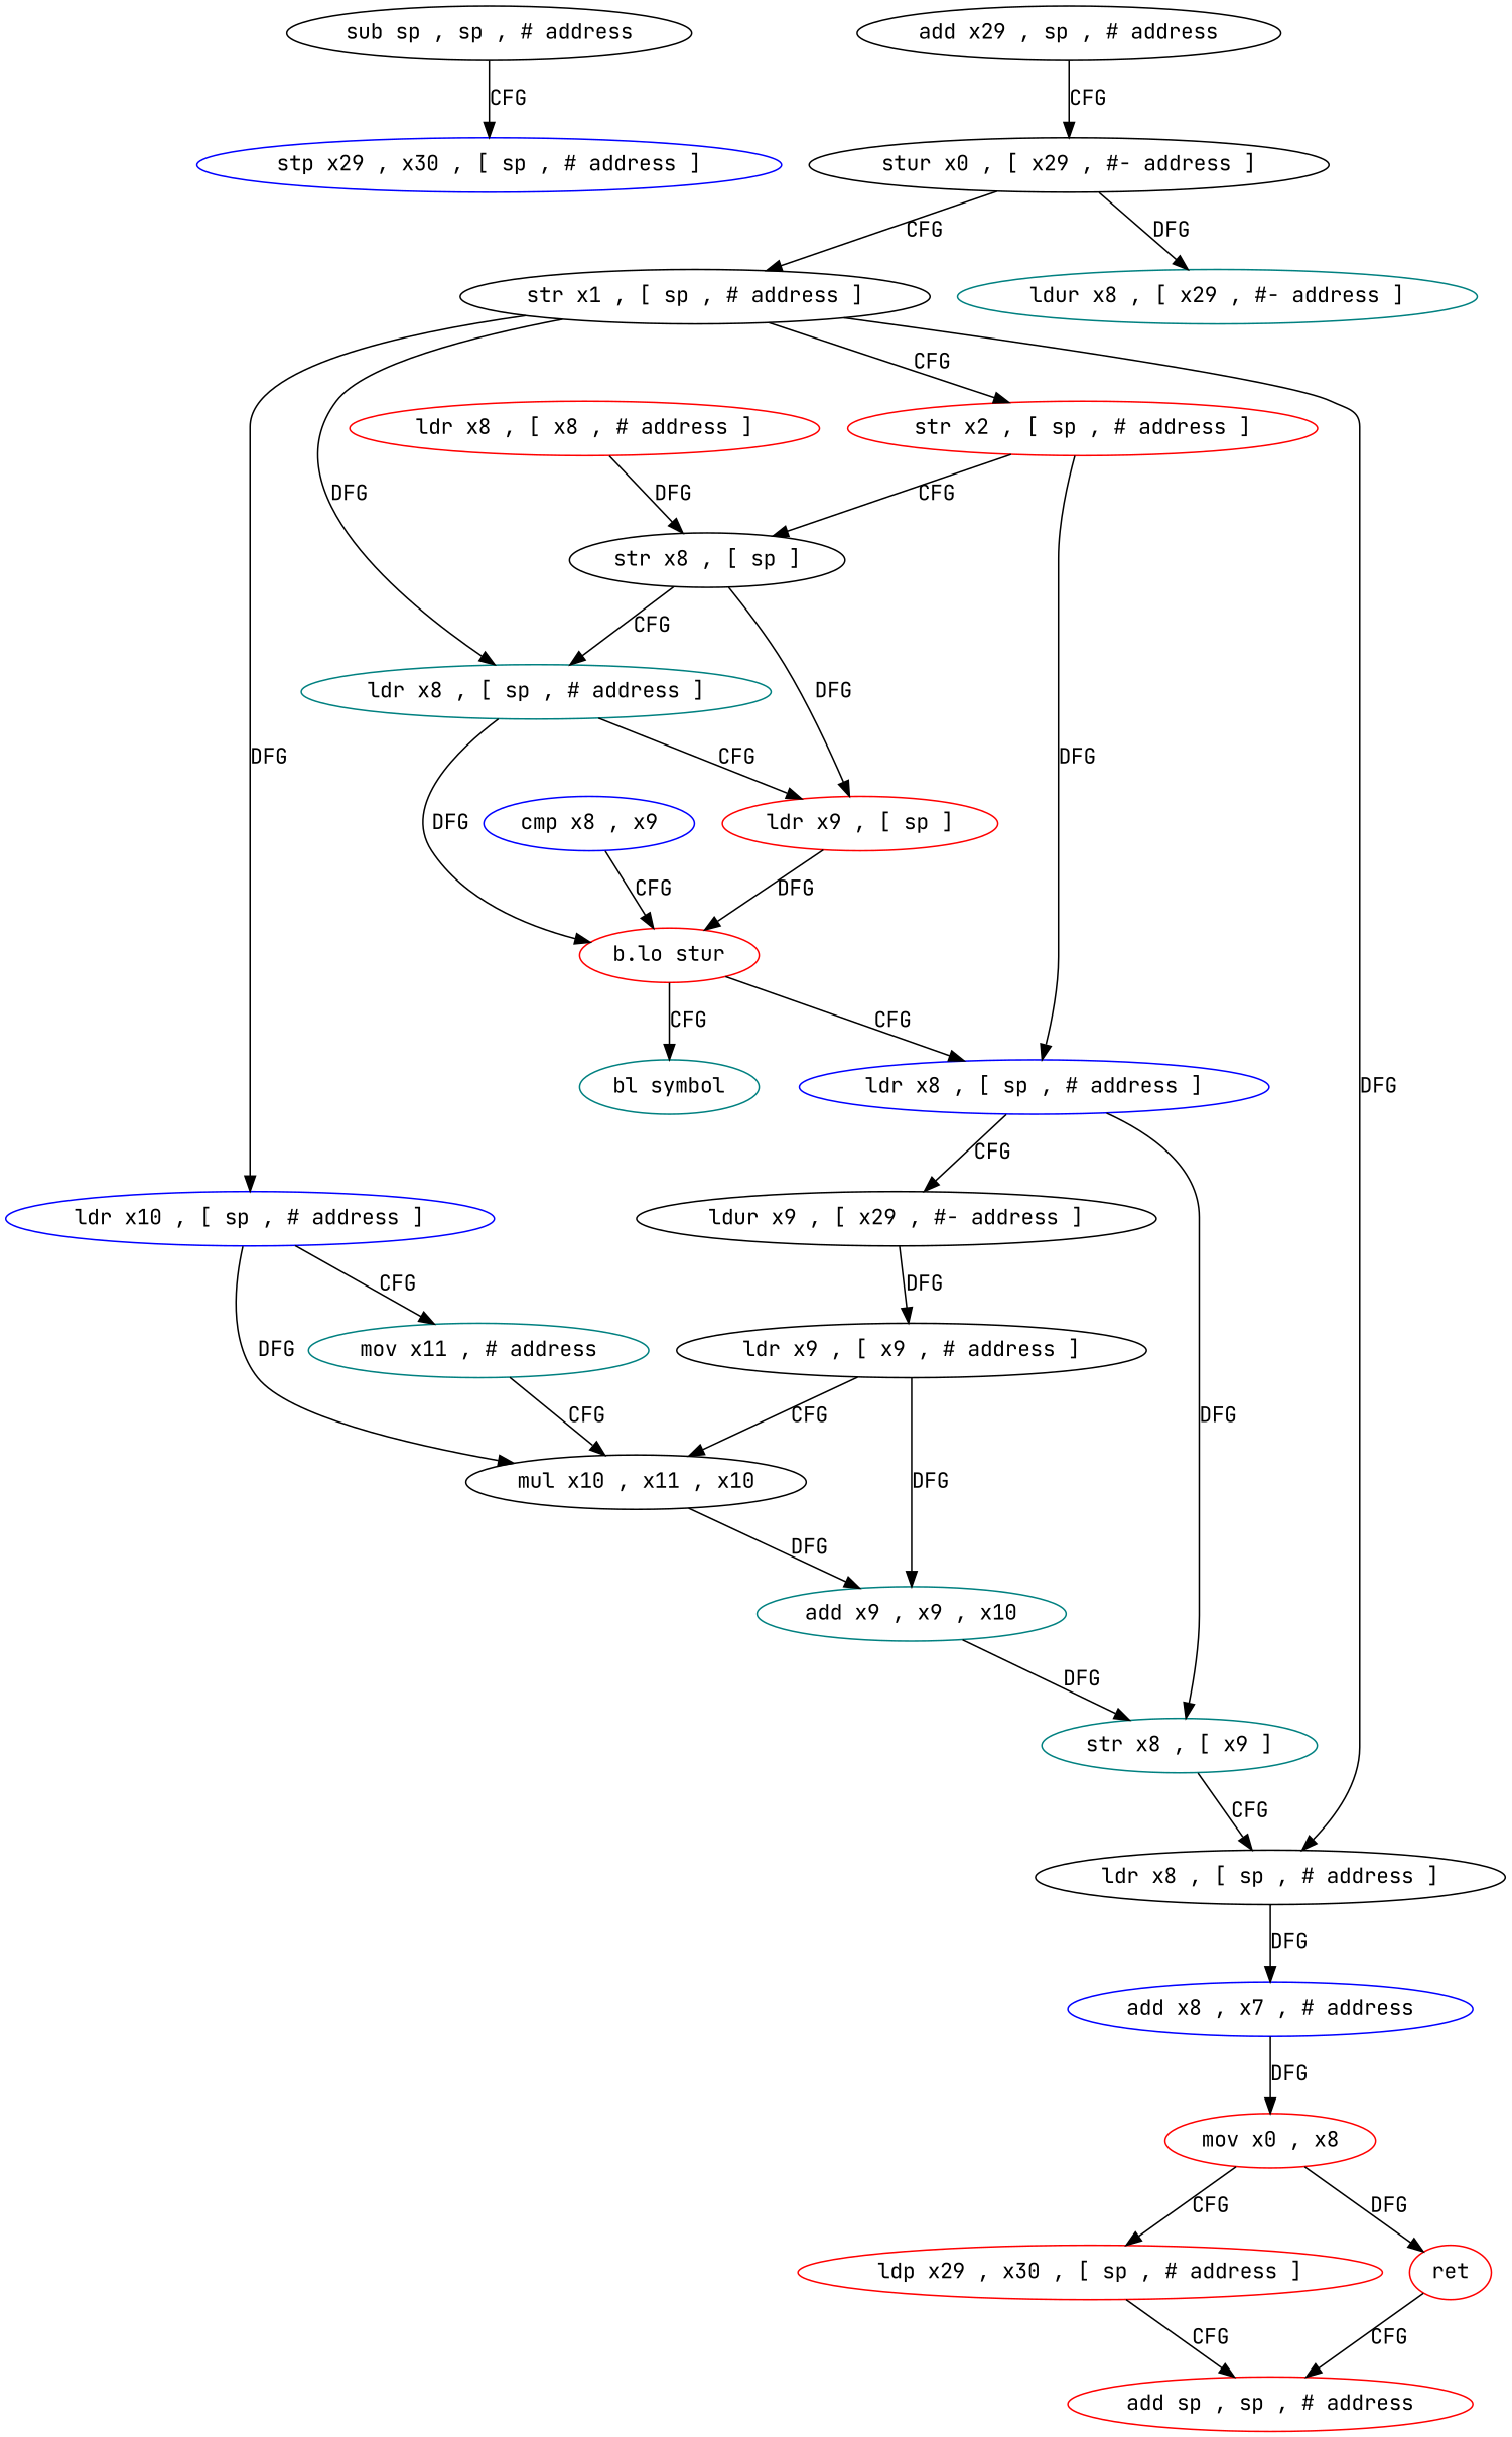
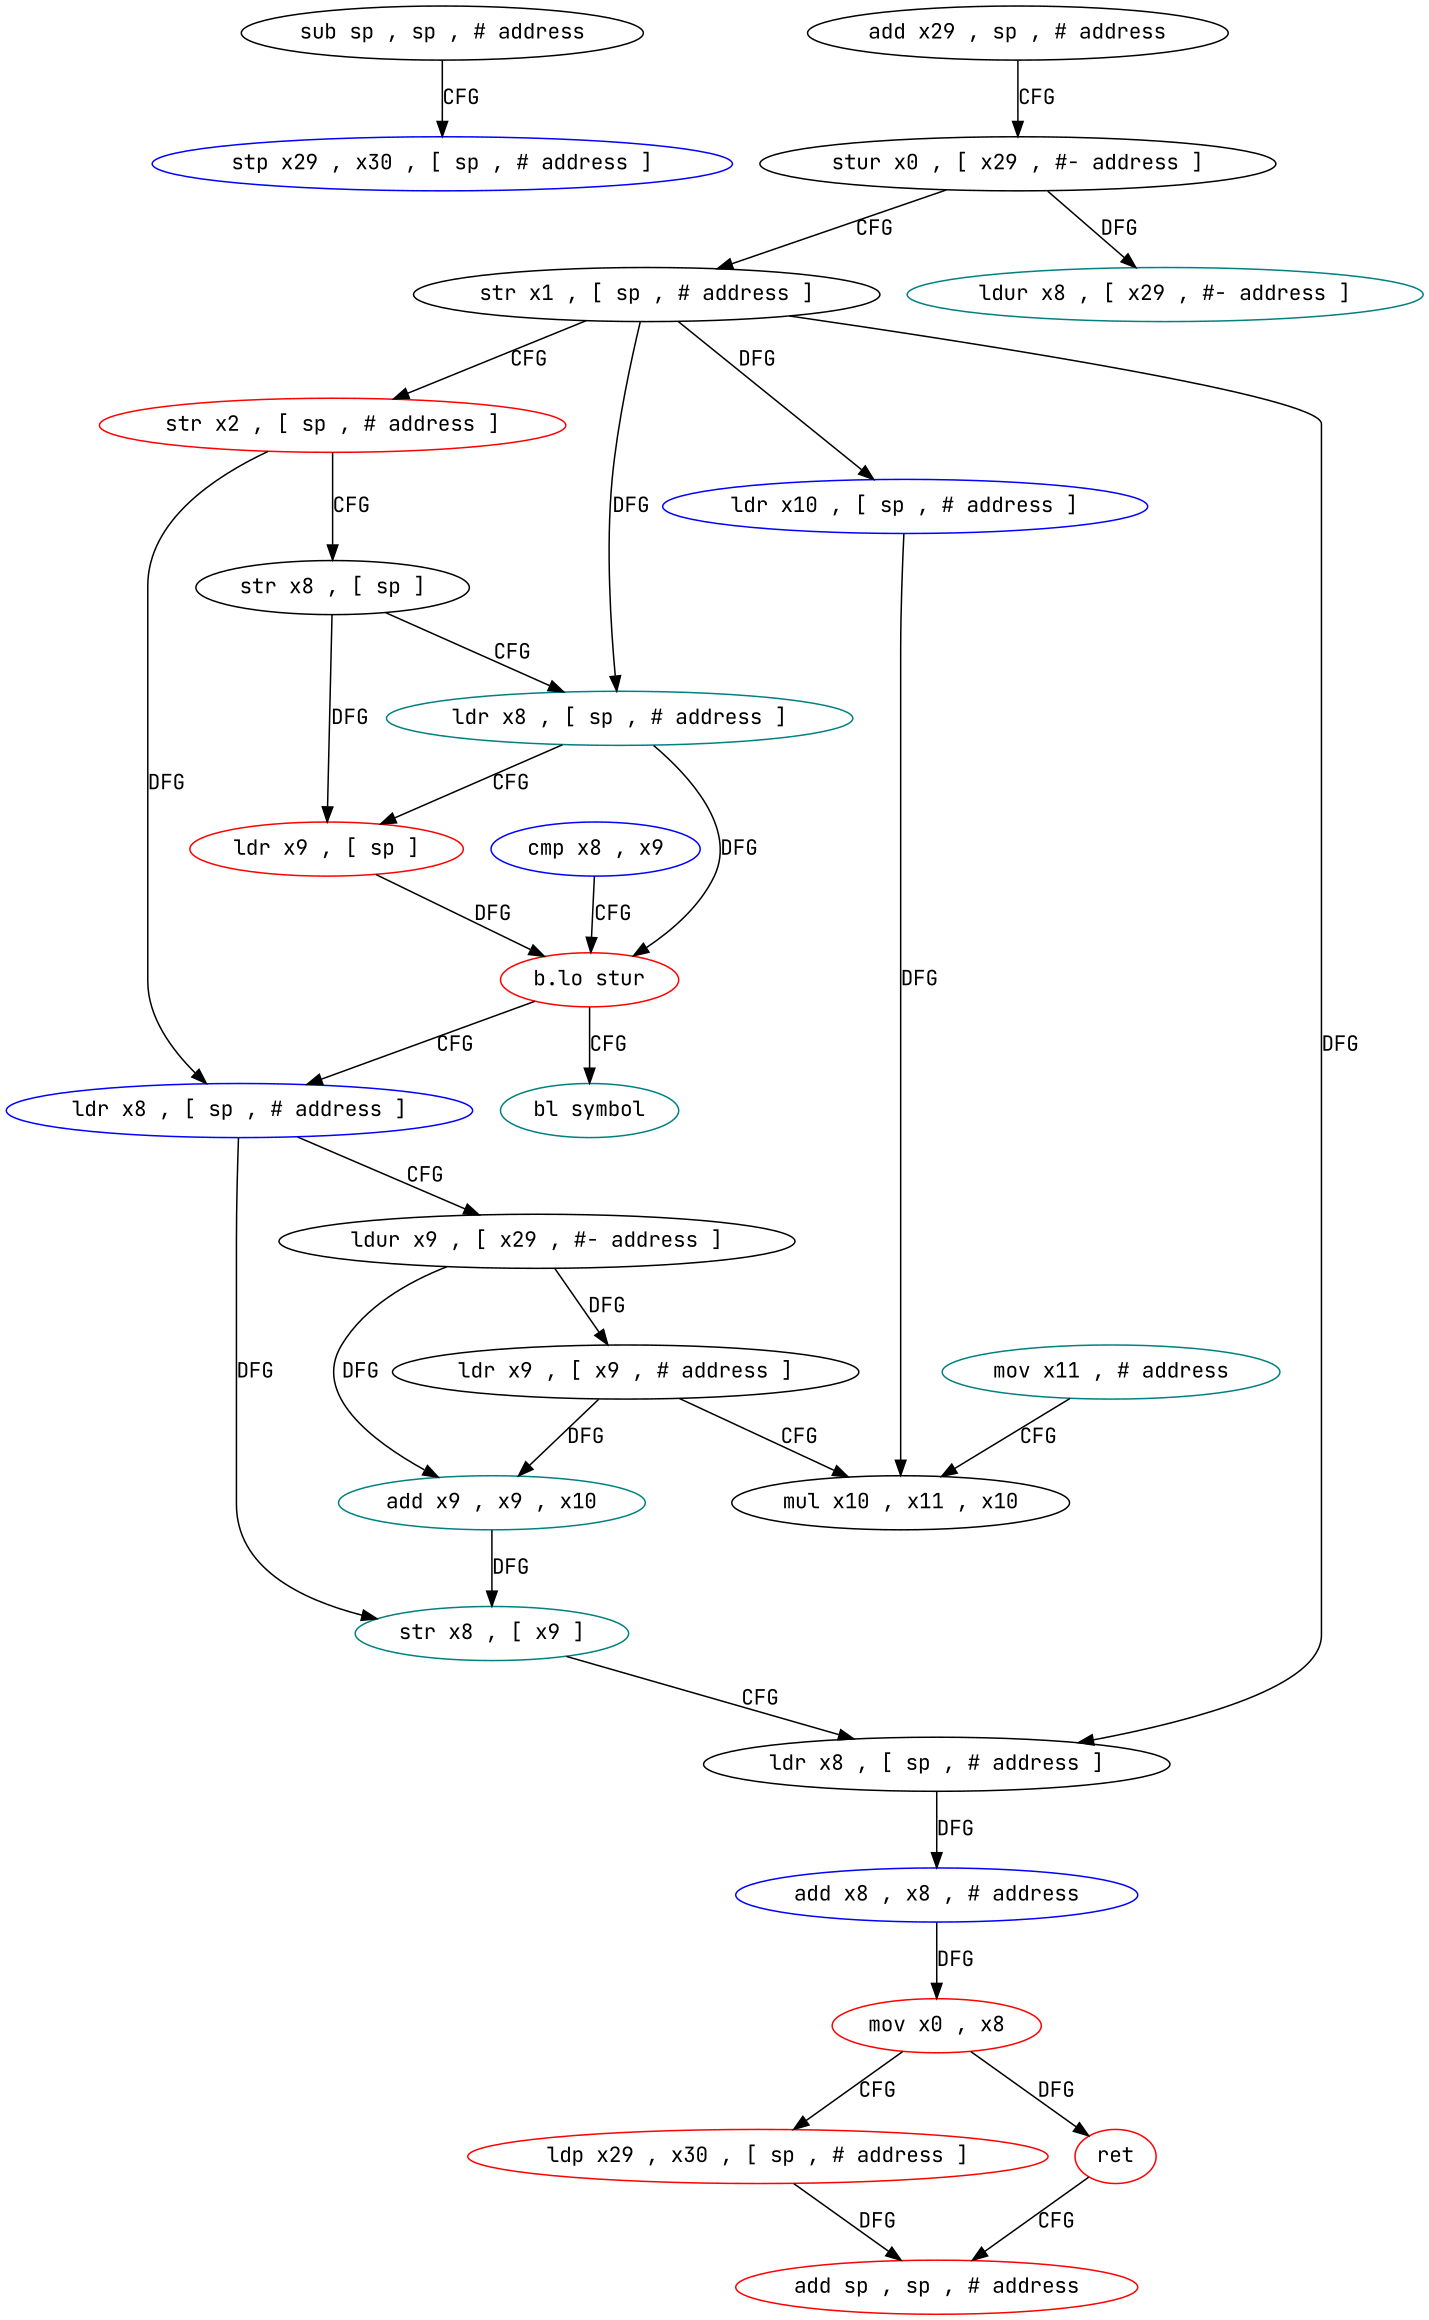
  digraph {
    fontname="JetBrains Mono"
    node [color=black fontname="JetBrains Mono"]
    edge [fontname="JetBrains Mono"]
    n1 [label="sub sp , sp , # address"]
    n2 [color=blue label="stp x29 , x30 , [ sp , # address ]"]
    n3 [label="add x29 , sp , # address"]
    n4 [label="stur x0 , [ x29 , #- address ]"]
    n5 [label="str x1 , [ sp , # address ]"]
    n6 [color=teal label="ldur x8 , [ x29 , #- address ]"]
    n7 [color=red label="str x2 , [ sp , # address ]"]
    n8 [color=teal label="ldr x8 , [ sp , # address ]"]
    n9 [color=blue label="ldr x10 , [ sp , # address ]"]
    n10 [label="ldr x8 , [ sp , # address ]"]
    n11 [label="ldur x9 , [ x29 , #- address ]"]
    n12 [label="ldr x9 , [ x9 , # address ]"]
    n13 [color=blue label="ldr x8 , [ sp , # address ]"]
    n14 [label="str x8 , [ sp ]"]
    n15 [color=red label="ldr x9 , [ sp ]"]
    n16 [color=red label="b.lo stur"]
    n17 [color=teal label="mov x11 , # address"]
    n18 [label="mul x10 , x11 , x10"]
-   n19 [color=blue label="add x8 , x7 , # address"]
+   n19 [color=blue label="add x8 , x8 , # address"]
    n20 [color=teal label="str x8 , [ x9 ]"]
-   n21 [color=red label="ldr x8 , [ x8 , # address ]"]
    n22 [color=teal label="bl symbol"]
    n23 [color=blue label="cmp x8 , x9"]
    n24 [color=teal label="add x9 , x9 , x10"]
    n25 [color=red label="mov x0 , x8"]
    n26 [color=red label="ldp x29 , x30 , [ sp , # address ]"]
    n27 [color=red label=ret]
    n28 [color=red label="add sp , sp , # address"]
    n1 -> n2 [label=CFG]
    n3 -> n4 [label=CFG]
    n4 -> n5 [label=CFG]
    n4 -> n6 [label=DFG]
    n5 -> n7 [label=CFG]
    n5 -> n8 [label=DFG]
    n5 -> n9 [label=DFG]
    n5 -> n10 [label=DFG]
    n7 -> n13 [label=DFG]
    n7 -> n14 [label=CFG]
    n8 -> n15 [label=CFG]
    n8 -> n16 [label=DFG]
-   n9 -> n17 [label=CFG]
    n9 -> n18 [label=DFG]
    n10 -> n19 [label=DFG]
    n11 -> n12 [label=DFG]
    n12 -> n18 [label=CFG]
    n12 -> n24 [label=DFG]
    n13 -> n11 [label=CFG]
    n13 -> n20 [label=DFG]
    n14 -> n8 [label=CFG]
    n14 -> n15 [label=DFG]
    n15 -> n16 [label=DFG]
    n16 -> n13 [label=CFG]
    n16 -> n22 [label=CFG]
    n17 -> n18 [label=CFG]
-   n18 -> n24 [label=DFG]
+   n11 -> n24 [label=DFG]
    n19 -> n25 [label=DFG]
    n20 -> n10 [label=CFG]
-   n21 -> n14 [label=DFG]
    n23 -> n16 [label=CFG]
    n24 -> n20 [label=DFG]
    n25 -> n26 [label=CFG]
    n25 -> n27 [label=DFG]
-   n26 -> n28 [label=CFG]
+   n26 -> n28 [label=DFG]
    n27 -> n28 [label=CFG]
  }
